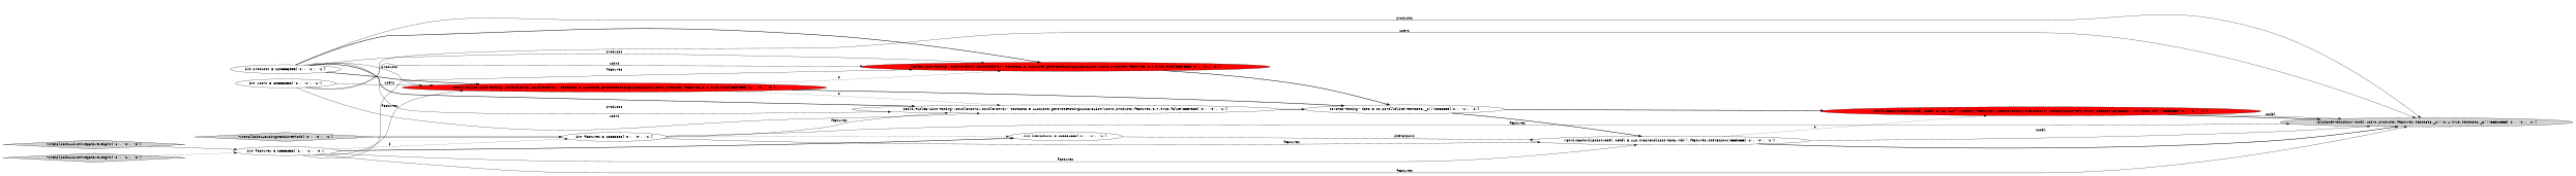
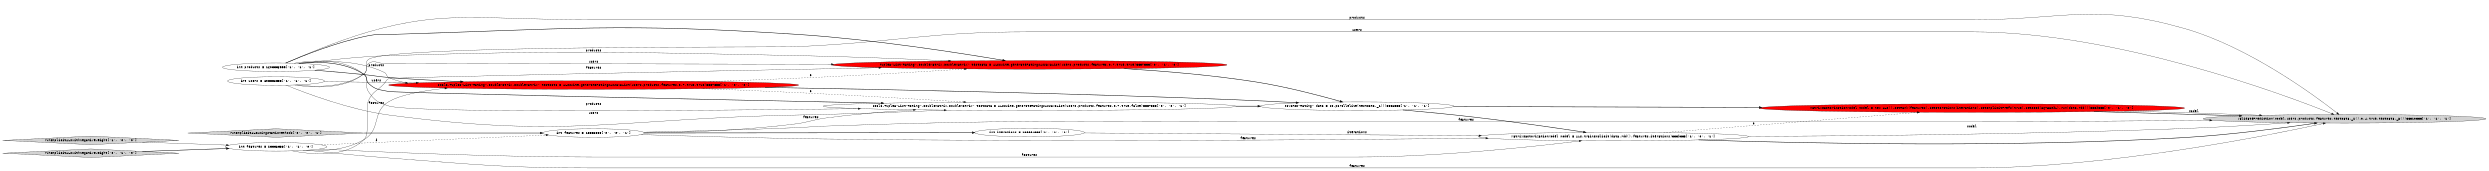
  digraph {
    fontname="DejaVu Sans Mono"
    rankdir=LR
    node [fillcolor=white fontname="DejaVu Sans Mono" shape=ellipse style=filled]
    edge [fontname="DejaVu Sans Mono" style=solid]
    n1 [label="int products = 160@@@6@@@['1', '1', '1']"]
    n2 [fillcolor=red label="Tuple3<List<Rating>,DoubleMatrix,DoubleMatrix> testData = ALSSuite.generateRatingsAsJavaList(users,products,features,0.7,true,true)@@@7@@@['0', '1', '0']"]
    n3 [fillcolor=lightgray label="validatePrediction(model,users,products,features,testData._2(),0.4,true,testData._3())@@@10@@@['1', '1', '1']"]
    n4 [label="scala.Tuple3<List<Rating>,DoubleMatrix,DoubleMatrix> testData = ALSSuite.generateRatingsAsJavaList(users,products,features,0.7,true,false)@@@7@@@['0', '0', '1']"]
    n5 [fillcolor=red label="scala.Tuple3<List<Rating>,DoubleMatrix,DoubleMatrix> testData = ALSSuite.generateRatingsAsJavaList(users,products,features,0.7,true,true)@@@7@@@['1', '0', '0']"]
    n6 [label="JavaRDD<Rating> data = sc.parallelize(testData._1())@@@8@@@['1', '1', '1']"]
    n7 [label="int iterations = 15@@@4@@@['1', '1', '1']"]
    n8 [label="MatrixFactorizationModel model = ALS.trainImplicit(data.rdd(),features,iterations)@@@9@@@['1', '0', '1']"]
    n9 [label="int users = 80@@@5@@@['1', '1', '1']"]
    n10 [fillcolor=red label="MatrixFactorizationModel model = new ALS().setRank(features).setIterations(iterations).setImplicitPrefs(true).setSeed(8675309L).run(data.rdd())@@@9@@@['0', '1', '0']"]
    n11 [fillcolor=lightgray label="runImplicitALSWithNegativeWeight['1', '0', '0']" shape=diamond]
    n12 [label="int features = 2@@@3@@@['1', '1', '0']"]
    n13 [label="int features = 1@@@3@@@['0', '0', '1']"]
    n14 [fillcolor=lightgray label="runImplicitALSUsingStaticMethods['0', '0', '1']" shape=diamond]
    n15 [fillcolor=lightgray label="runImplicitALSWithNegativeWeight['0', '1', '0']" shape=diamond]
    n1 -> n2 [style=bold]
    n1 -> n2 [label=products]
    n1 -> n3 [label=products]
    n1 -> n4 [style=bold]
    n1 -> n4 [label=products]
    n1 -> n5 [label=products]
    n1 -> n5 [style=bold]
    n2 -> n6 [style=bold]
    n4 -> n6 [style=bold]
    n5 -> n2 [label=0 style=dashed]
    n5 -> n4 [label=0 style=dashed]
    n5 -> n6 [style=bold]
    n6 -> n8 [style=bold]
    n6 -> n10 [style=bold]
    n7 -> n8 [label=iterations]
    n8 -> n3 [label=model]
    n8 -> n3 [style=bold]
    n8 -> n10 [label=0 style=dashed]
    n9 -> n2 [label=users]
    n9 -> n3 [label=users]
    n9 -> n4 [label=users]
    n9 -> n5 [label=users]
    n10 -> n3 [style=bold]
    n10 -> n3 [label=model]
    n11 -> n12
    n12 -> n2 [label=features]
    n12 -> n3 [label=features]
    n12 -> n5 [label=features]
-   n12 -> n7 [style=bold]
    n12 -> n8 [label=features]
    n12 -> n13 [label=9 style=dashed]
    n13 -> n3 [label=features]
    n13 -> n4 [label=features]
-   n13 -> n7 [style=dashed]
+   n13 -> n7 [style=bold]
    n13 -> n8 [label=features]
    n14 -> n13 [style=bold]
-   n15 -> n12 [style=dashed]
+   n15 -> n12 [style=bold]
  }
